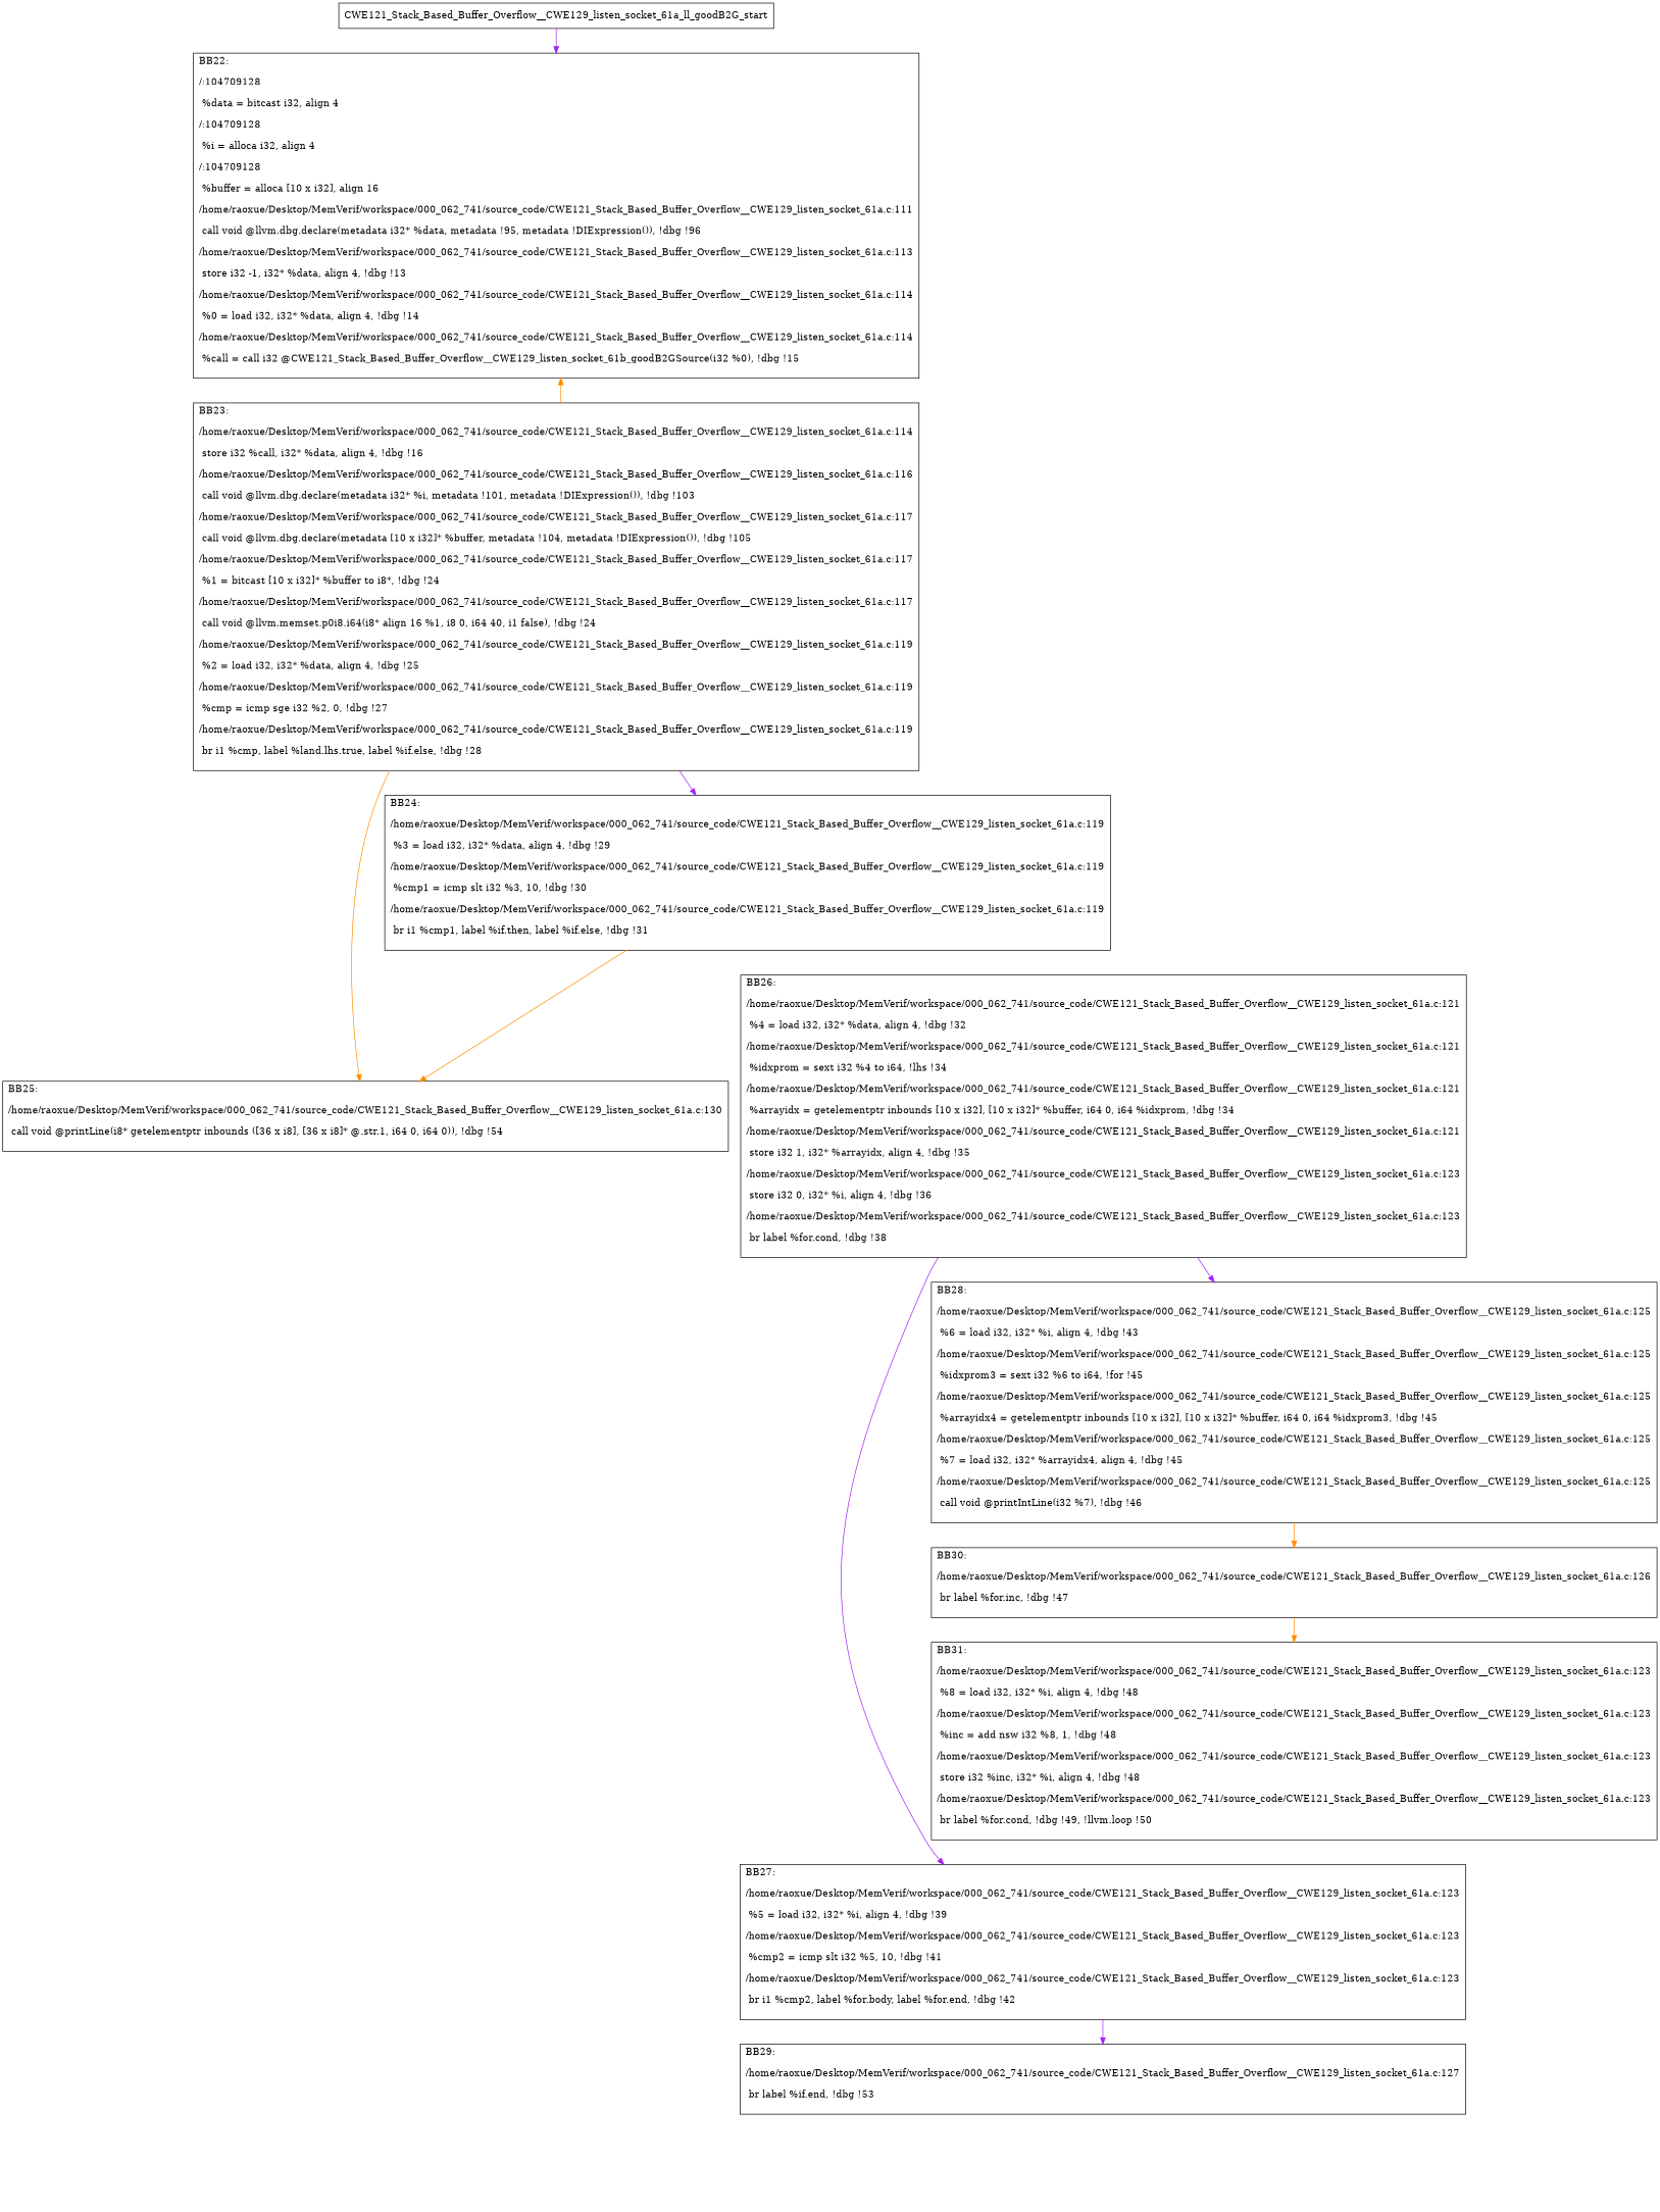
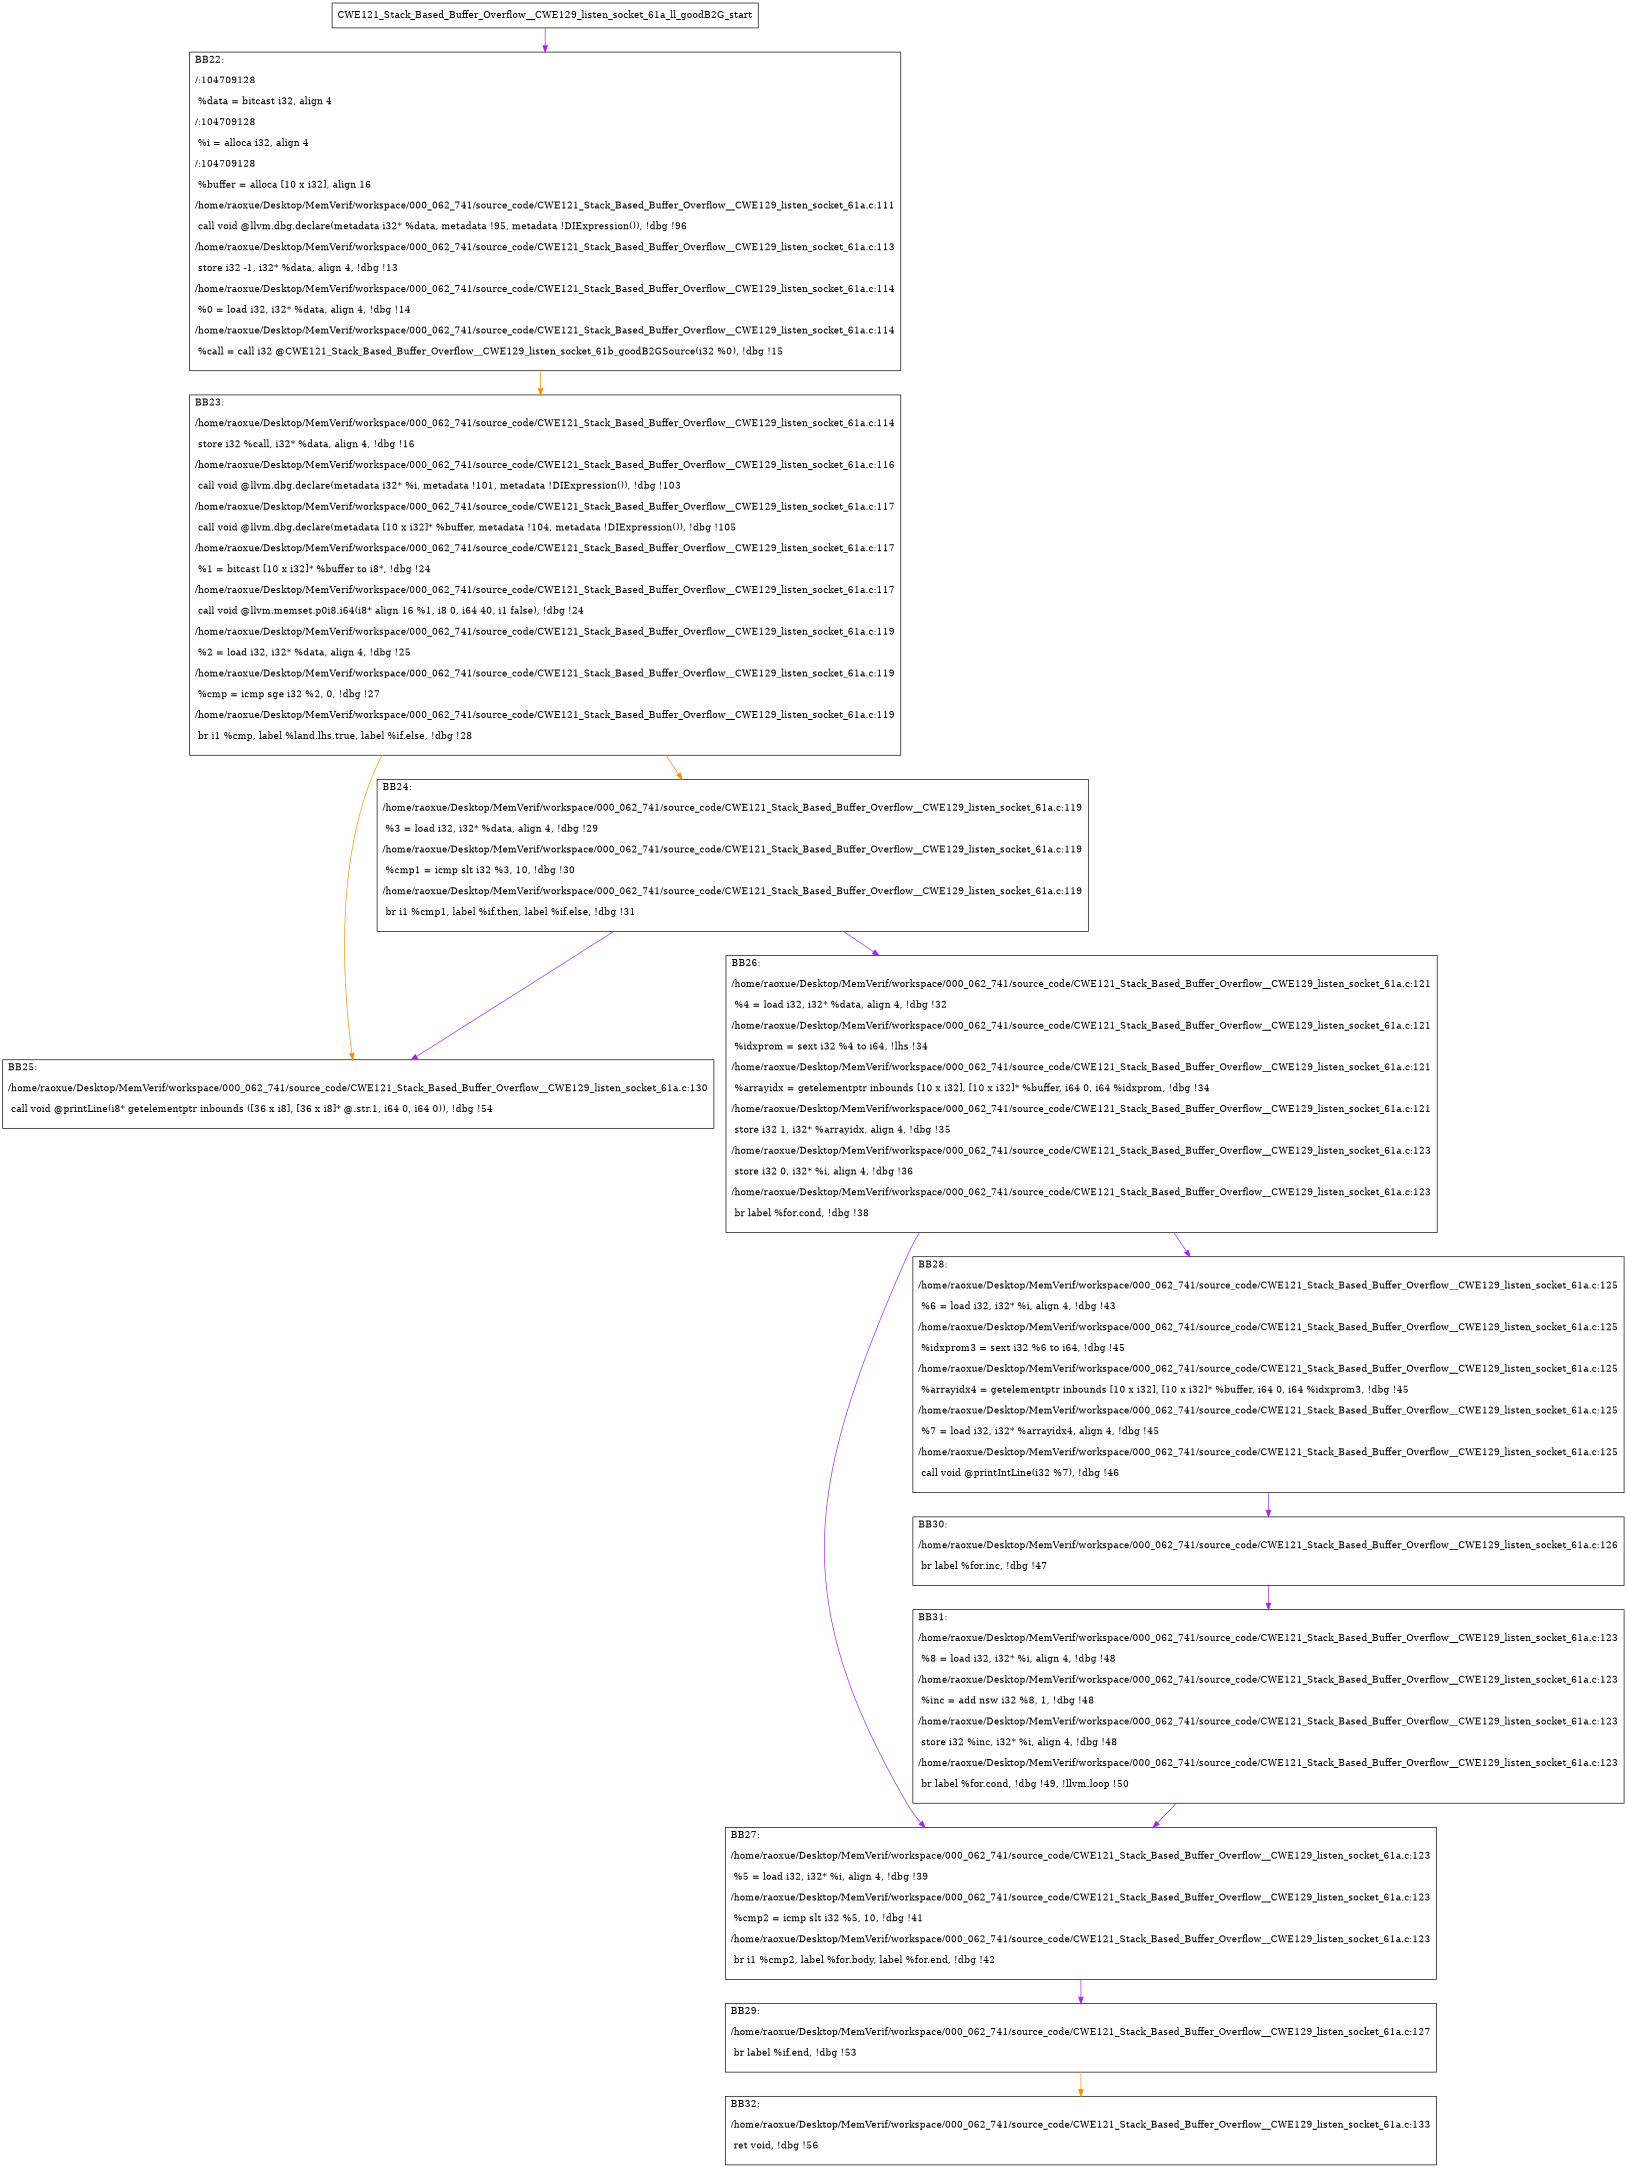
  digraph {
    node [shape=record]
    edge [color=purple]
    n1 [label="{CWE121_Stack_Based_Buffer_Overflow__CWE129_listen_socket_61a_ll_goodB2G_start}"]
    n2 [label="{BB22:\l\l/:104709128\l\n  %data = bitcast i32, align 4\l\n/:104709128\l\n  %i = alloca i32, align 4\l\n/:104709128\l\n  %buffer = alloca [10 x i32], align 16\l\n/home/raoxue/Desktop/MemVerif/workspace/000_062_741/source_code/CWE121_Stack_Based_Buffer_Overflow__CWE129_listen_socket_61a.c:111\l\n  call void @llvm.dbg.declare(metadata i32* %data, metadata !95, metadata !DIExpression()), !dbg !96\l\n/home/raoxue/Desktop/MemVerif/workspace/000_062_741/source_code/CWE121_Stack_Based_Buffer_Overflow__CWE129_listen_socket_61a.c:113\l\n  store i32 -1, i32* %data, align 4, !dbg !13\l\n/home/raoxue/Desktop/MemVerif/workspace/000_062_741/source_code/CWE121_Stack_Based_Buffer_Overflow__CWE129_listen_socket_61a.c:114\l\n  %0 = load i32, i32* %data, align 4, !dbg !14\l\n/home/raoxue/Desktop/MemVerif/workspace/000_062_741/source_code/CWE121_Stack_Based_Buffer_Overflow__CWE129_listen_socket_61a.c:114\l\n  %call = call i32 @CWE121_Stack_Based_Buffer_Overflow__CWE129_listen_socket_61b_goodB2GSource(i32 %0), !dbg !15\l\n}"]
    n3 [label="{BB23:\l\l/home/raoxue/Desktop/MemVerif/workspace/000_062_741/source_code/CWE121_Stack_Based_Buffer_Overflow__CWE129_listen_socket_61a.c:114\l\n  store i32 %call, i32* %data, align 4, !dbg !16\l\n/home/raoxue/Desktop/MemVerif/workspace/000_062_741/source_code/CWE121_Stack_Based_Buffer_Overflow__CWE129_listen_socket_61a.c:116\l\n  call void @llvm.dbg.declare(metadata i32* %i, metadata !101, metadata !DIExpression()), !dbg !103\l\n/home/raoxue/Desktop/MemVerif/workspace/000_062_741/source_code/CWE121_Stack_Based_Buffer_Overflow__CWE129_listen_socket_61a.c:117\l\n  call void @llvm.dbg.declare(metadata [10 x i32]* %buffer, metadata !104, metadata !DIExpression()), !dbg !105\l\n/home/raoxue/Desktop/MemVerif/workspace/000_062_741/source_code/CWE121_Stack_Based_Buffer_Overflow__CWE129_listen_socket_61a.c:117\l\n  %1 = bitcast [10 x i32]* %buffer to i8*, !dbg !24\l\n/home/raoxue/Desktop/MemVerif/workspace/000_062_741/source_code/CWE121_Stack_Based_Buffer_Overflow__CWE129_listen_socket_61a.c:117\l\n  call void @llvm.memset.p0i8.i64(i8* align 16 %1, i8 0, i64 40, i1 false), !dbg !24\l\n/home/raoxue/Desktop/MemVerif/workspace/000_062_741/source_code/CWE121_Stack_Based_Buffer_Overflow__CWE129_listen_socket_61a.c:119\l\n  %2 = load i32, i32* %data, align 4, !dbg !25\l\n/home/raoxue/Desktop/MemVerif/workspace/000_062_741/source_code/CWE121_Stack_Based_Buffer_Overflow__CWE129_listen_socket_61a.c:119\l\n  %cmp = icmp sge i32 %2, 0, !dbg !27\l\n/home/raoxue/Desktop/MemVerif/workspace/000_062_741/source_code/CWE121_Stack_Based_Buffer_Overflow__CWE129_listen_socket_61a.c:119\l\n  br i1 %cmp, label %land.lhs.true, label %if.else, !dbg !28\l\n}"]
    n4 [label="{BB24:\l\l/home/raoxue/Desktop/MemVerif/workspace/000_062_741/source_code/CWE121_Stack_Based_Buffer_Overflow__CWE129_listen_socket_61a.c:119\l\n  %3 = load i32, i32* %data, align 4, !dbg !29\l\n/home/raoxue/Desktop/MemVerif/workspace/000_062_741/source_code/CWE121_Stack_Based_Buffer_Overflow__CWE129_listen_socket_61a.c:119\l\n  %cmp1 = icmp slt i32 %3, 10, !dbg !30\l\n/home/raoxue/Desktop/MemVerif/workspace/000_062_741/source_code/CWE121_Stack_Based_Buffer_Overflow__CWE129_listen_socket_61a.c:119\l\n  br i1 %cmp1, label %if.then, label %if.else, !dbg !31\l\n}"]
    n5 [label="{BB25:\l\l/home/raoxue/Desktop/MemVerif/workspace/000_062_741/source_code/CWE121_Stack_Based_Buffer_Overflow__CWE129_listen_socket_61a.c:130\l\n  call void @printLine(i8* getelementptr inbounds ([36 x i8], [36 x i8]* @.str.1, i64 0, i64 0)), !dbg !54\l\n}"]
    n6 [label="{BB26:\l\l/home/raoxue/Desktop/MemVerif/workspace/000_062_741/source_code/CWE121_Stack_Based_Buffer_Overflow__CWE129_listen_socket_61a.c:121\l\n  %4 = load i32, i32* %data, align 4, !dbg !32\l\n/home/raoxue/Desktop/MemVerif/workspace/000_062_741/source_code/CWE121_Stack_Based_Buffer_Overflow__CWE129_listen_socket_61a.c:121\l\n  %idxprom = sext i32 %4 to i64, !lhs !34\l\n/home/raoxue/Desktop/MemVerif/workspace/000_062_741/source_code/CWE121_Stack_Based_Buffer_Overflow__CWE129_listen_socket_61a.c:121\l\n  %arrayidx = getelementptr inbounds [10 x i32], [10 x i32]* %buffer, i64 0, i64 %idxprom, !dbg !34\l\n/home/raoxue/Desktop/MemVerif/workspace/000_062_741/source_code/CWE121_Stack_Based_Buffer_Overflow__CWE129_listen_socket_61a.c:121\l\n  store i32 1, i32* %arrayidx, align 4, !dbg !35\l\n/home/raoxue/Desktop/MemVerif/workspace/000_062_741/source_code/CWE121_Stack_Based_Buffer_Overflow__CWE129_listen_socket_61a.c:123\l\n  store i32 0, i32* %i, align 4, !dbg !36\l\n/home/raoxue/Desktop/MemVerif/workspace/000_062_741/source_code/CWE121_Stack_Based_Buffer_Overflow__CWE129_listen_socket_61a.c:123\l\n  br label %for.cond, !dbg !38\l\n}"]
    n7 [label="{BB27:\l\l/home/raoxue/Desktop/MemVerif/workspace/000_062_741/source_code/CWE121_Stack_Based_Buffer_Overflow__CWE129_listen_socket_61a.c:123\l\n  %5 = load i32, i32* %i, align 4, !dbg !39\l\n/home/raoxue/Desktop/MemVerif/workspace/000_062_741/source_code/CWE121_Stack_Based_Buffer_Overflow__CWE129_listen_socket_61a.c:123\l\n  %cmp2 = icmp slt i32 %5, 10, !dbg !41\l\n/home/raoxue/Desktop/MemVerif/workspace/000_062_741/source_code/CWE121_Stack_Based_Buffer_Overflow__CWE129_listen_socket_61a.c:123\l\n  br i1 %cmp2, label %for.body, label %for.end, !dbg !42\l\n}"]
-   n8 [label="{BB28:\l\l/home/raoxue/Desktop/MemVerif/workspace/000_062_741/source_code/CWE121_Stack_Based_Buffer_Overflow__CWE129_listen_socket_61a.c:125\l\n  %6 = load i32, i32* %i, align 4, !dbg !43\l\n/home/raoxue/Desktop/MemVerif/workspace/000_062_741/source_code/CWE121_Stack_Based_Buffer_Overflow__CWE129_listen_socket_61a.c:125\l\n  %idxprom3 = sext i32 %6 to i64, !for !45\l\n/home/raoxue/Desktop/MemVerif/workspace/000_062_741/source_code/CWE121_Stack_Based_Buffer_Overflow__CWE129_listen_socket_61a.c:125\l\n  %arrayidx4 = getelementptr inbounds [10 x i32], [10 x i32]* %buffer, i64 0, i64 %idxprom3, !dbg !45\l\n/home/raoxue/Desktop/MemVerif/workspace/000_062_741/source_code/CWE121_Stack_Based_Buffer_Overflow__CWE129_listen_socket_61a.c:125\l\n  %7 = load i32, i32* %arrayidx4, align 4, !dbg !45\l\n/home/raoxue/Desktop/MemVerif/workspace/000_062_741/source_code/CWE121_Stack_Based_Buffer_Overflow__CWE129_listen_socket_61a.c:125\l\n  call void @printIntLine(i32 %7), !dbg !46\l\n}"]
+   n8 [label="{BB28:\l\l/home/raoxue/Desktop/MemVerif/workspace/000_062_741/source_code/CWE121_Stack_Based_Buffer_Overflow__CWE129_listen_socket_61a.c:125\l\n  %6 = load i32, i32* %i, align 4, !dbg !43\l\n/home/raoxue/Desktop/MemVerif/workspace/000_062_741/source_code/CWE121_Stack_Based_Buffer_Overflow__CWE129_listen_socket_61a.c:125\l\n  %idxprom3 = sext i32 %6 to i64, !dbg !45\l\n/home/raoxue/Desktop/MemVerif/workspace/000_062_741/source_code/CWE121_Stack_Based_Buffer_Overflow__CWE129_listen_socket_61a.c:125\l\n  %arrayidx4 = getelementptr inbounds [10 x i32], [10 x i32]* %buffer, i64 0, i64 %idxprom3, !dbg !45\l\n/home/raoxue/Desktop/MemVerif/workspace/000_062_741/source_code/CWE121_Stack_Based_Buffer_Overflow__CWE129_listen_socket_61a.c:125\l\n  %7 = load i32, i32* %arrayidx4, align 4, !dbg !45\l\n/home/raoxue/Desktop/MemVerif/workspace/000_062_741/source_code/CWE121_Stack_Based_Buffer_Overflow__CWE129_listen_socket_61a.c:125\l\n  call void @printIntLine(i32 %7), !dbg !46\l\n}"]
    n9 [label="{BB29:\l\l/home/raoxue/Desktop/MemVerif/workspace/000_062_741/source_code/CWE121_Stack_Based_Buffer_Overflow__CWE129_listen_socket_61a.c:127\l\n  br label %if.end, !dbg !53\l\n}"]
    n10 [label="{BB30:\l\l/home/raoxue/Desktop/MemVerif/workspace/000_062_741/source_code/CWE121_Stack_Based_Buffer_Overflow__CWE129_listen_socket_61a.c:126\l\n  br label %for.inc, !dbg !47\l\n}"]
+   n11 [label="{BB32:\l\l/home/raoxue/Desktop/MemVerif/workspace/000_062_741/source_code/CWE121_Stack_Based_Buffer_Overflow__CWE129_listen_socket_61a.c:133\l\n  ret void, !dbg !56\l\n}"]
    n12 [label="{BB31:\l\l/home/raoxue/Desktop/MemVerif/workspace/000_062_741/source_code/CWE121_Stack_Based_Buffer_Overflow__CWE129_listen_socket_61a.c:123\l\n  %8 = load i32, i32* %i, align 4, !dbg !48\l\n/home/raoxue/Desktop/MemVerif/workspace/000_062_741/source_code/CWE121_Stack_Based_Buffer_Overflow__CWE129_listen_socket_61a.c:123\l\n  %inc = add nsw i32 %8, 1, !dbg !48\l\n/home/raoxue/Desktop/MemVerif/workspace/000_062_741/source_code/CWE121_Stack_Based_Buffer_Overflow__CWE129_listen_socket_61a.c:123\l\n  store i32 %inc, i32* %i, align 4, !dbg !48\l\n/home/raoxue/Desktop/MemVerif/workspace/000_062_741/source_code/CWE121_Stack_Based_Buffer_Overflow__CWE129_listen_socket_61a.c:123\l\n  br label %for.cond, !dbg !49, !llvm.loop !50\l\n}"]
    n1 -> n2
-   n3 -> n2 [color=darkorange]
-   n3 -> n4
+   n2 -> n3 [color=darkorange]
+   n3 -> n4 [color=darkorange]
    n3 -> n5 [color=darkorange]
-   n4 -> n5 [color=darkorange]
+   n4 -> n5
+   n4 -> n6
    n6 -> n7
    n6 -> n8
    n7 -> n9
-   n8 -> n10 [color=darkorange]
-   n10 -> n12 [color=darkorange]
+   n8 -> n10
+   n9 -> n11 [color=darkorange]
+   n10 -> n12
+   n12 -> n7
  }
